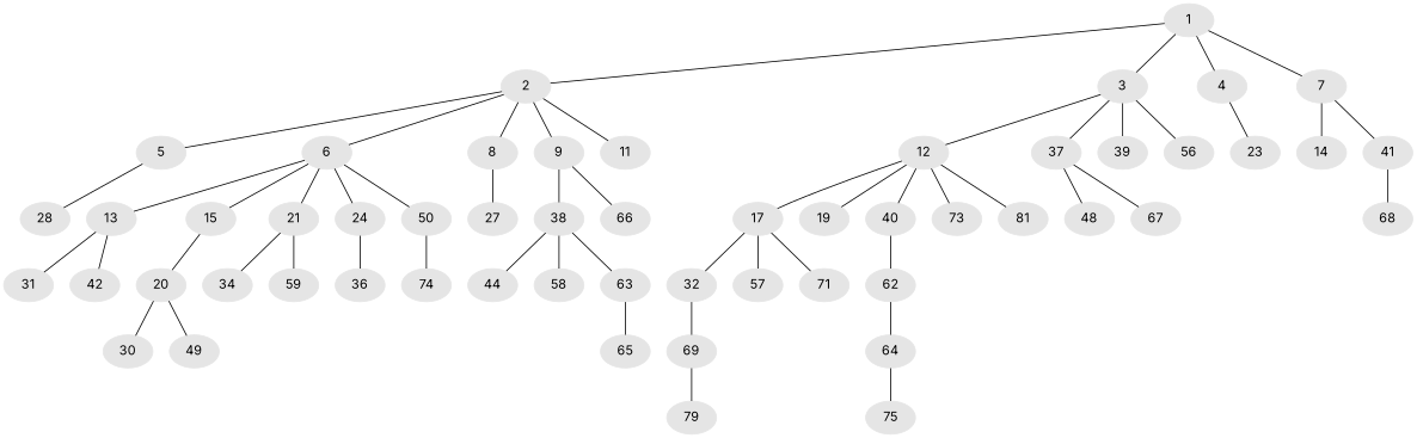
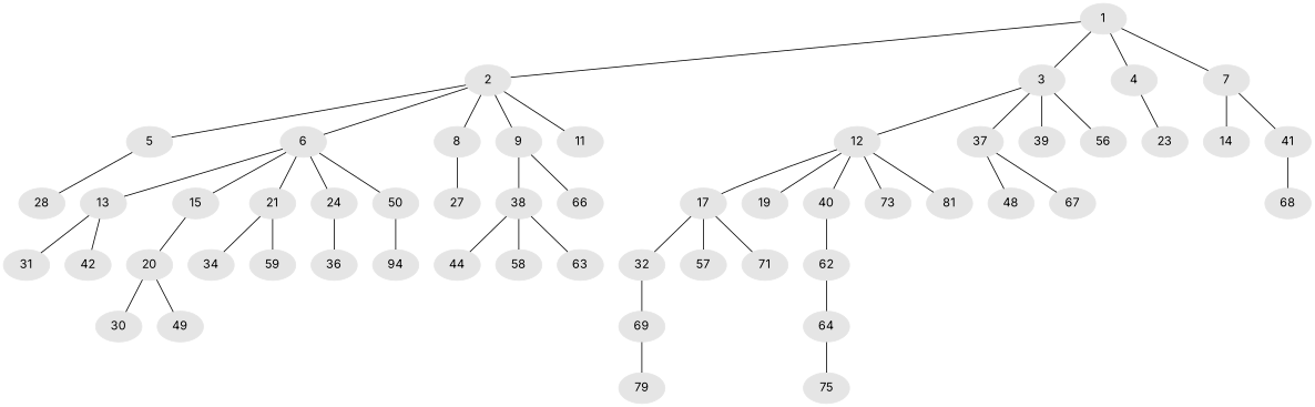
  graph {
    fontname=Inter
    node [color=gray90 fontname=Inter style=filled]
    edge [fontname=Inter]
    1 [super="+29"]
    2 [super="+60"]
    3 [super="+10"]
    4 [super="+43"]
    7 [super="+16"]
    5
    6 [super="+51"]
    8
    9 [super="+25"]
    11
    12 [super="+35"]
    37 [super="+46"]
    39 [super="+53"]
    56
    23
    14
    41
    28
    13 [super="+18"]
    15 [super="+80"]
    21 [super="+22"]
    24
    50 [super="+61"]
    27 [super="+47"]
    38
    66
    17 [super="+26"]
    19
    40 [super="+72"]
    73
    81
    48
    67
    31
    42
    20
    34 [super="+52"]
    59 [super="+77"]
    36 [super="+45"]
-   74
+   74 [label=94]
    68 [super="+70"]
    44 [super="+54"]
    58
    63
    32 [super="+55"]
    57 [super="+76"]
    71
    62
    30
    49
    69
    79
-   65
    64
    75
    1 -- 2
    1 -- 3
    1 -- 4
    1 -- 7
    2 -- 5
    2 -- 6
    2 -- 8
    2 -- 9
    2 -- 11
    3 -- 12
    3 -- 37
    3 -- 39
    3 -- 56
    4 -- 23
    7 -- 14
    7 -- 41
    5 -- 28
    6 -- 13
    6 -- 15
    6 -- 21
    6 -- 24
    6 -- 50
    8 -- 27
    9 -- 38
    9 -- 66
    12 -- 17
    12 -- 19
    12 -- 40
    12 -- 73
    12 -- 81
    37 -- 48
    37 -- 67
    41 -- 68
    13 -- 31
    13 -- 42
    15 -- 20
    21 -- 34
    21 -- 59
    24 -- 36
    50 -- 74
    38 -- 44
    38 -- 58
    38 -- 63
    17 -- 32
    17 -- 57
    17 -- 71
    40 -- 62
    20 -- 30
    20 -- 49
-   63 -- 65
    32 -- 69
    62 -- 64
    69 -- 79
    64 -- 75
  }
